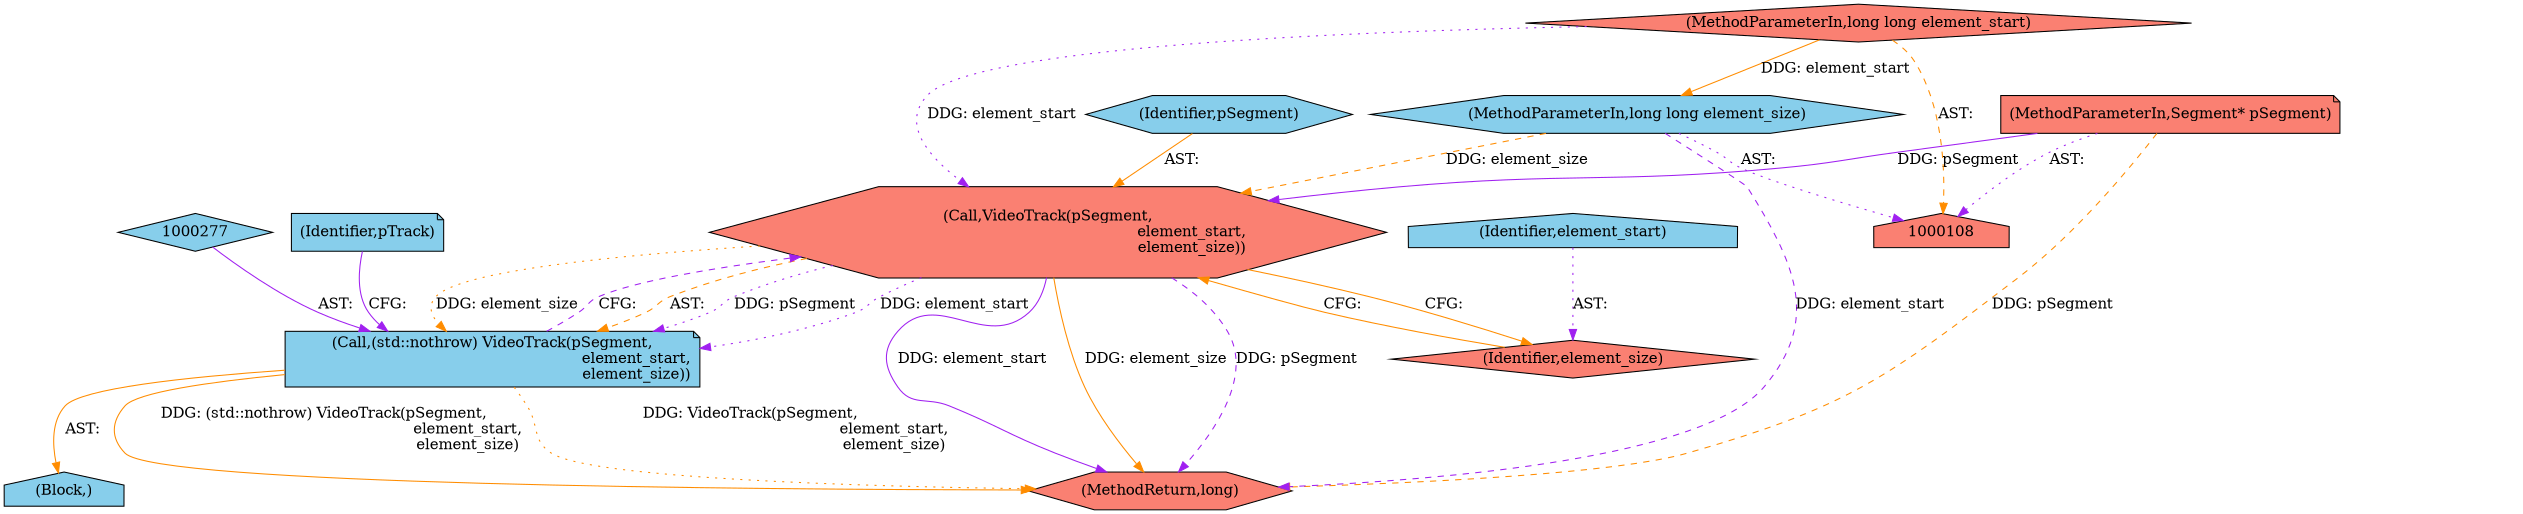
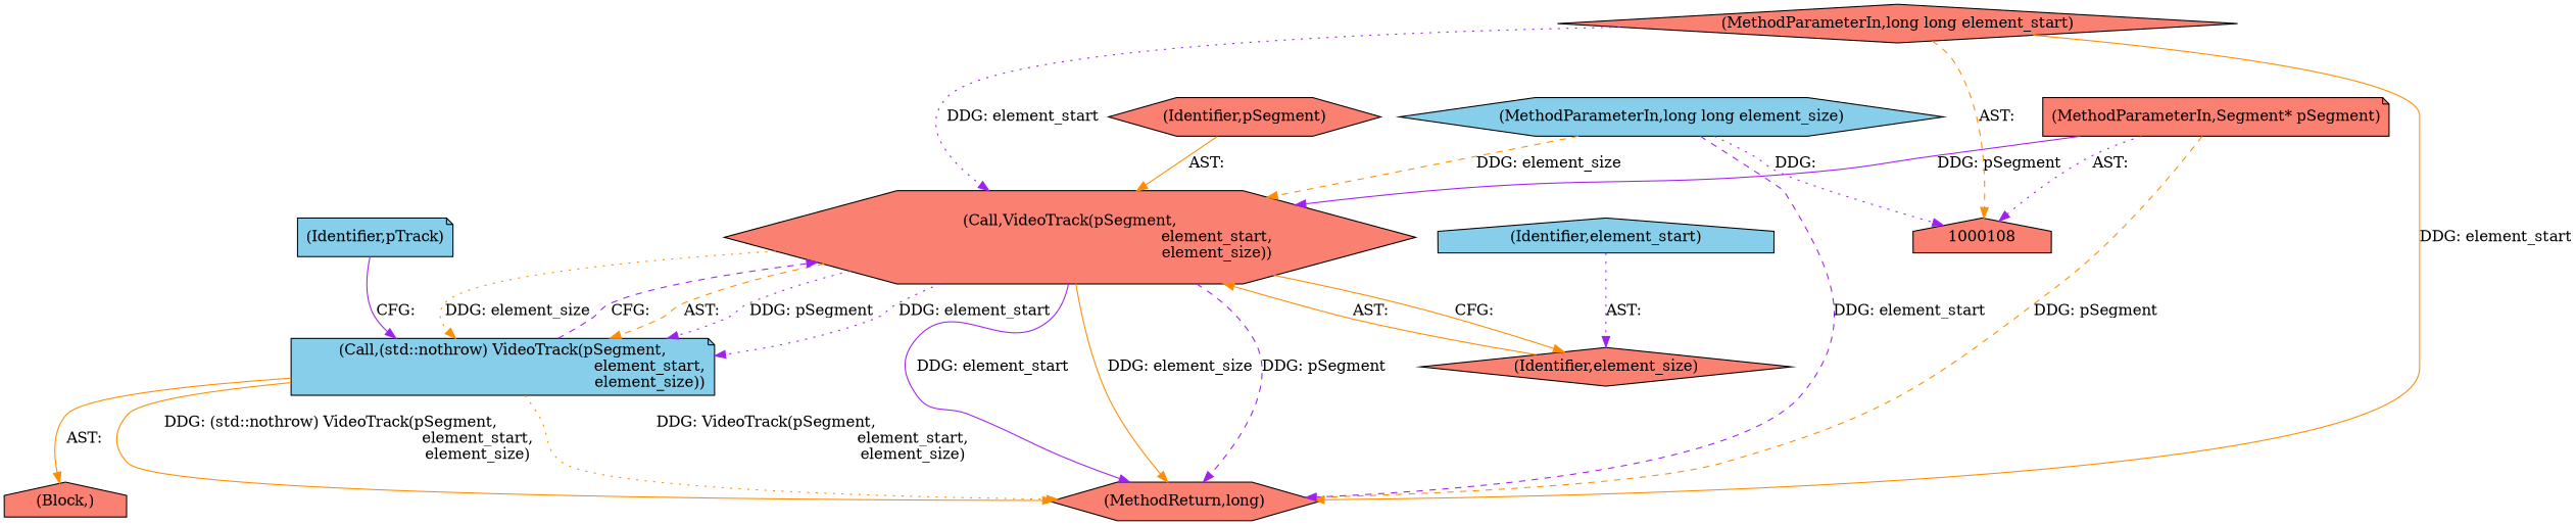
  digraph {
    node [fillcolor=skyblue shape=hexagon style=filled]
    edge [color=darkorange style=solid]
    n1 [fillcolor=salmon label="(Call,VideoTrack(pSegment,\n                                                             element_start,\n                                                             element_size))"]
    n2 [label="(Call,(std::nothrow) VideoTrack(pSegment,\n                                                             element_start,\n                                                             element_size))" shape=note]
    n3 [fillcolor=salmon label="(Identifier,element_size)" shape=diamond]
    n4 [fillcolor=salmon label="(MethodReturn,long)"]
-   n5 [label="(Block,)" shape=house]
+   n5 [fillcolor=salmon label="(Block,)" shape=house]
    n6 [fillcolor=salmon label="(MethodParameterIn,Segment* pSegment)" shape=note]
    1000108 [fillcolor=salmon shape=house]
    n8 [fillcolor=salmon label="(MethodParameterIn,long long element_start)" shape=diamond]
    n9 [label="(MethodParameterIn,long long element_size)"]
    n10 [label="(Identifier,pTrack)" shape=note]
    n11 [label="(Identifier,element_start)" shape=house]
-   n12 [label="(Identifier,pSegment)"]
-   1000277 [shape=diamond]
+   n12 [fillcolor=salmon label="(Identifier,pSegment)"]
    n1 -> n2 [label="AST: " style=dashed]
    n1 -> n2 [color=purple label="DDG: pSegment" style=dotted]
    n1 -> n2 [color=purple label="DDG: element_start" style=dotted]
    n1 -> n2 [label="DDG: element_size" style=dotted]
    n1 -> n3 [label="CFG: "]
    n1 -> n4 [color=purple label="DDG: element_start"]
    n1 -> n4 [label="DDG: element_size"]
    n1 -> n4 [color=purple label="DDG: pSegment" style=dashed]
    n2 -> n1 [color=purple label="CFG: " style=dashed]
    n2 -> n4 [label="DDG: VideoTrack(pSegment,\n                                                             element_start,\n                                                             element_size)" style=dotted]
    n2 -> n4 [label="DDG: (std::nothrow) VideoTrack(pSegment,\n                                                             element_start,\n                                                             element_size)"]
    n2 -> n5 [label="AST: "]
-   n3 -> n1 [label="CFG: "]
+   n3 -> n1 [label="AST: "]
    n6 -> n1 [color=purple label="DDG: pSegment"]
    n6 -> n4 [label="DDG: pSegment" style=dashed]
    n6 -> 1000108 [color=purple label="AST: " style=dotted]
    n8 -> n1 [color=purple label="DDG: element_start" style=dotted]
-   n8 -> n9 [label="DDG: element_start"]
+   n8 -> n4 [label="DDG: element_start"]
    n8 -> 1000108 [label="AST: " style=dashed]
    n9 -> n1 [label="DDG: element_size" style=dashed]
    n9 -> n4 [color=purple label="DDG: element_start" style=dashed]
-   n9 -> 1000108 [color=purple label="AST: " style=dotted]
+   n9 -> 1000108 [color=purple label="DDG: " style=dotted]
    n10 -> n2 [color=purple label="CFG: "]
    n11 -> n3 [color=purple label="AST: " style=dotted]
    n12 -> n1 [label="AST: "]
-   1000277 -> n2 [color=purple label="AST: "]
  }
